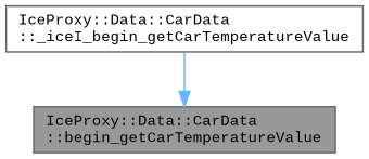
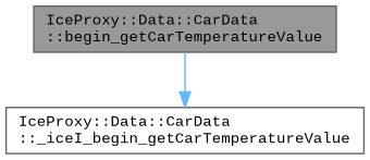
  digraph {
    rankdir=TB
    fontname="Liberation Mono"
    node [fontname="Liberation Mono" fontsize=10 shape=box style=filled]
    n1 [color=gray40 fillcolor=grey60 fontcolor=black height=0.2 label="IceProxy::Data::CarData\l::begin_getCarTemperatureValue" width=0.4]
    n2 [color=grey40 fillcolor=white height=0.2 label="IceProxy::Data::CarData\l::_iceI_begin_getCarTemperatureValue" width=0.4]
-   n2 -> n1 [color=steelblue1 fontname="Liberation Mono" fontsize=10 labelfontname=Helvetica labelfontsize=10 style=solid]
+   n1 -> n2 [color=steelblue1 fontname="Liberation Mono" fontsize=10 labelfontname=Helvetica labelfontsize=10 style=solid]
  }
